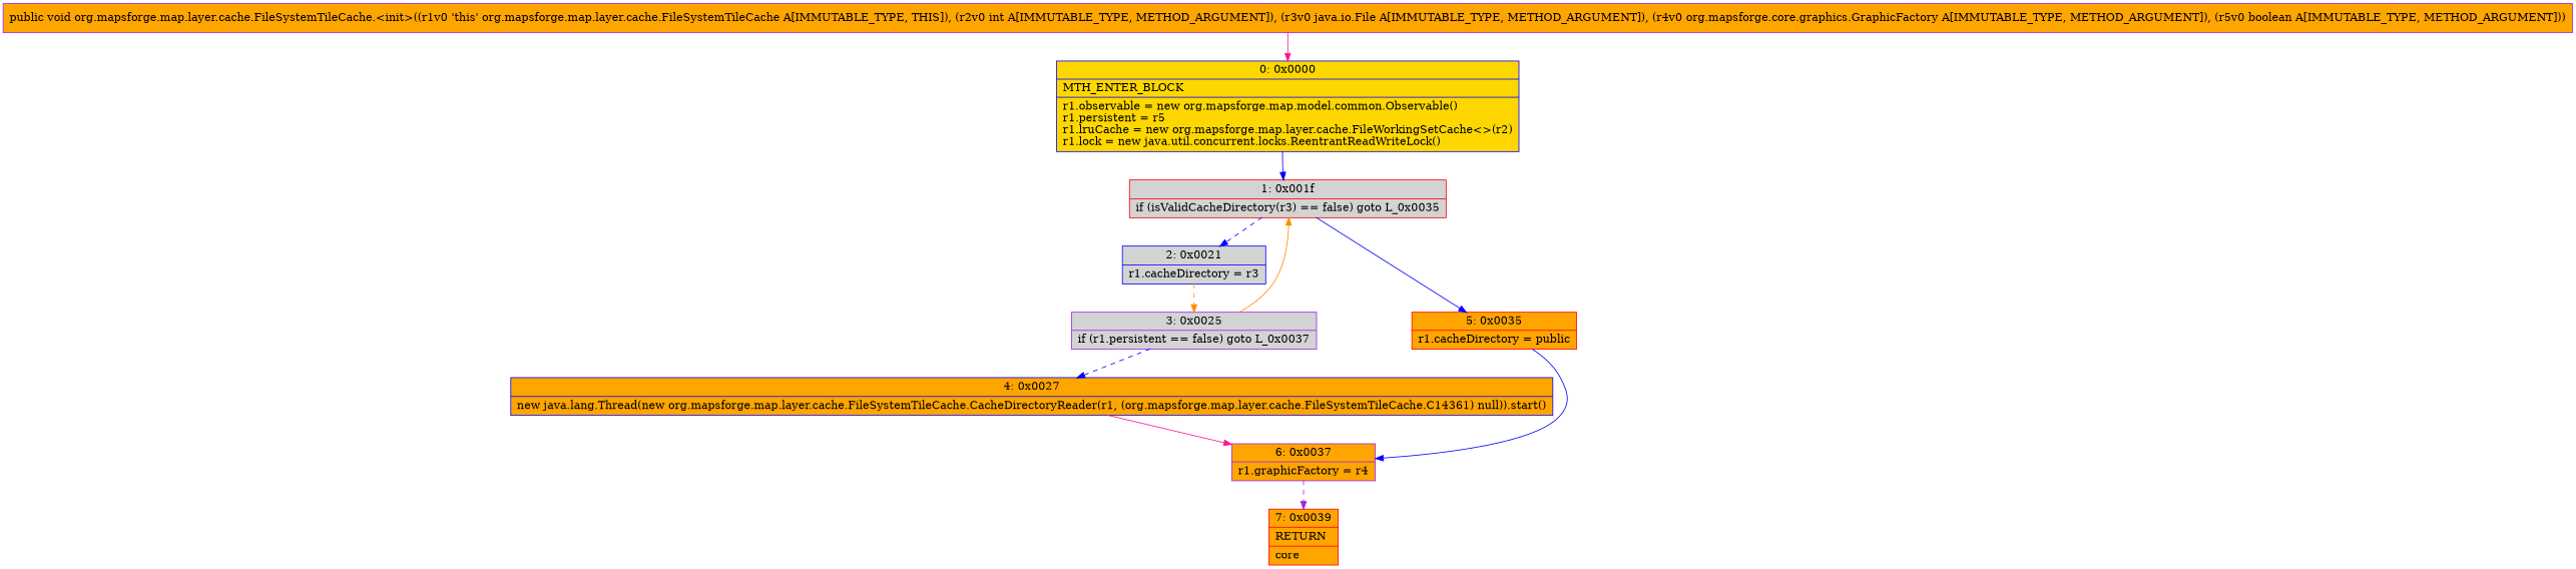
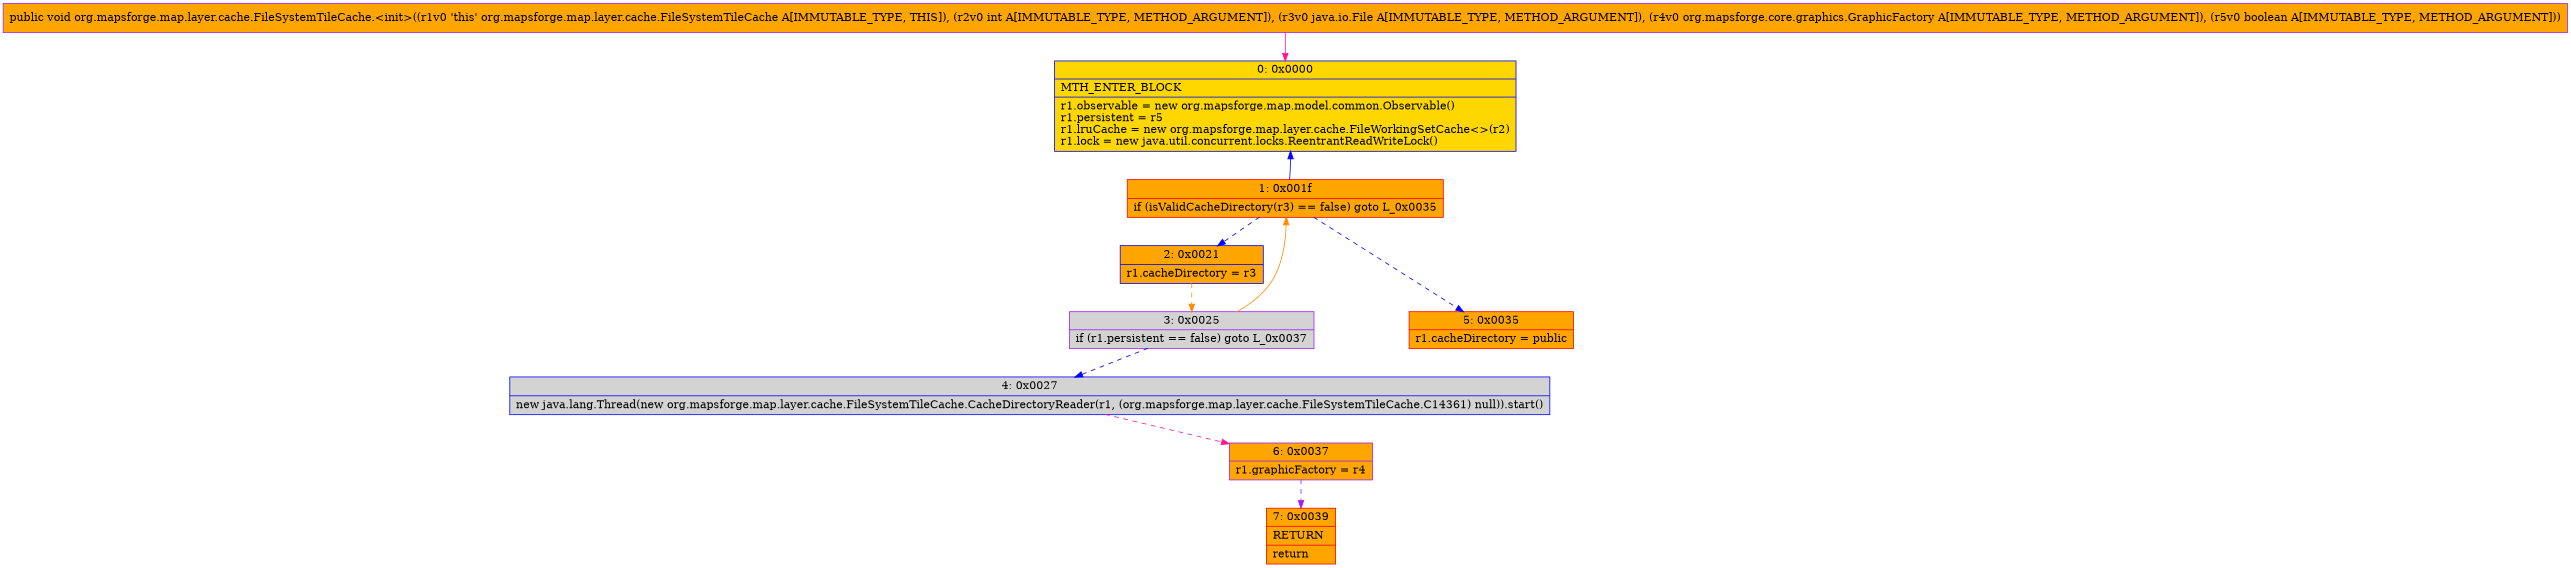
  digraph {
    node [color=blue fillcolor=orange shape=record style=filled]
    edge [color=blue]
    n1 [fillcolor=gold label="{0\:\ 0x0000|MTH_ENTER_BLOCK\l|r1.observable = new org.mapsforge.map.model.common.Observable()\lr1.persistent = r5\lr1.lruCache = new org.mapsforge.map.layer.cache.FileWorkingSetCache\<\>(r2)\lr1.lock = new java.util.concurrent.locks.ReentrantReadWriteLock()\l}"]
-   n2 [color=red fillcolor=lightgrey label="{1\:\ 0x001f|if (isValidCacheDirectory(r3) == false) goto L_0x0035\l}"]
-   n3 [fillcolor=lightgrey label="{2\:\ 0x0021|r1.cacheDirectory = r3\l}"]
+   n2 [color=red label="{1\:\ 0x001f|if (isValidCacheDirectory(r3) == false) goto L_0x0035\l}"]
+   n3 [label="{2\:\ 0x0021|r1.cacheDirectory = r3\l}"]
    n4 [color=red label="{5\:\ 0x0035|r1.cacheDirectory = public\l}"]
    n5 [color=purple fillcolor=lightgrey label="{3\:\ 0x0025|if (r1.persistent == false) goto L_0x0037\l}"]
    n6 [color=purple label="{6\:\ 0x0037|r1.graphicFactory = r4\l}"]
-   n7 [label="{4\:\ 0x0027|new java.lang.Thread(new org.mapsforge.map.layer.cache.FileSystemTileCache.CacheDirectoryReader(r1, (org.mapsforge.map.layer.cache.FileSystemTileCache.C14361) null)).start()\l}"]
-   n8 [color=red label="{7\:\ 0x0039|RETURN\l|core\l}"]
+   n7 [fillcolor=lightgrey label="{4\:\ 0x0027|new java.lang.Thread(new org.mapsforge.map.layer.cache.FileSystemTileCache.CacheDirectoryReader(r1, (org.mapsforge.map.layer.cache.FileSystemTileCache.C14361) null)).start()\l}"]
+   n8 [color=red label="{7\:\ 0x0039|RETURN\l|return\l}"]
    n9 [color=purple label="{public void org.mapsforge.map.layer.cache.FileSystemTileCache.\<init\>((r1v0 'this' org.mapsforge.map.layer.cache.FileSystemTileCache A[IMMUTABLE_TYPE, THIS]), (r2v0 int A[IMMUTABLE_TYPE, METHOD_ARGUMENT]), (r3v0 java.io.File A[IMMUTABLE_TYPE, METHOD_ARGUMENT]), (r4v0 org.mapsforge.core.graphics.GraphicFactory A[IMMUTABLE_TYPE, METHOD_ARGUMENT]), (r5v0 boolean A[IMMUTABLE_TYPE, METHOD_ARGUMENT])) }"]
-   n1 -> n2
+   n2 -> n1
    n2 -> n3 [style=dashed]
-   n2 -> n4
+   n2 -> n4 [style=dashed]
    n3 -> n5 [color=darkorange style=dashed]
-   n4 -> n6
    n5 -> n2 [color=darkorange]
    n5 -> n7 [style=dashed]
    n6 -> n8 [color=purple style=dashed]
-   n7 -> n6 [color=deeppink]
+   n7 -> n6 [color=deeppink style=dashed]
    n9 -> n1 [color=deeppink]
  }
